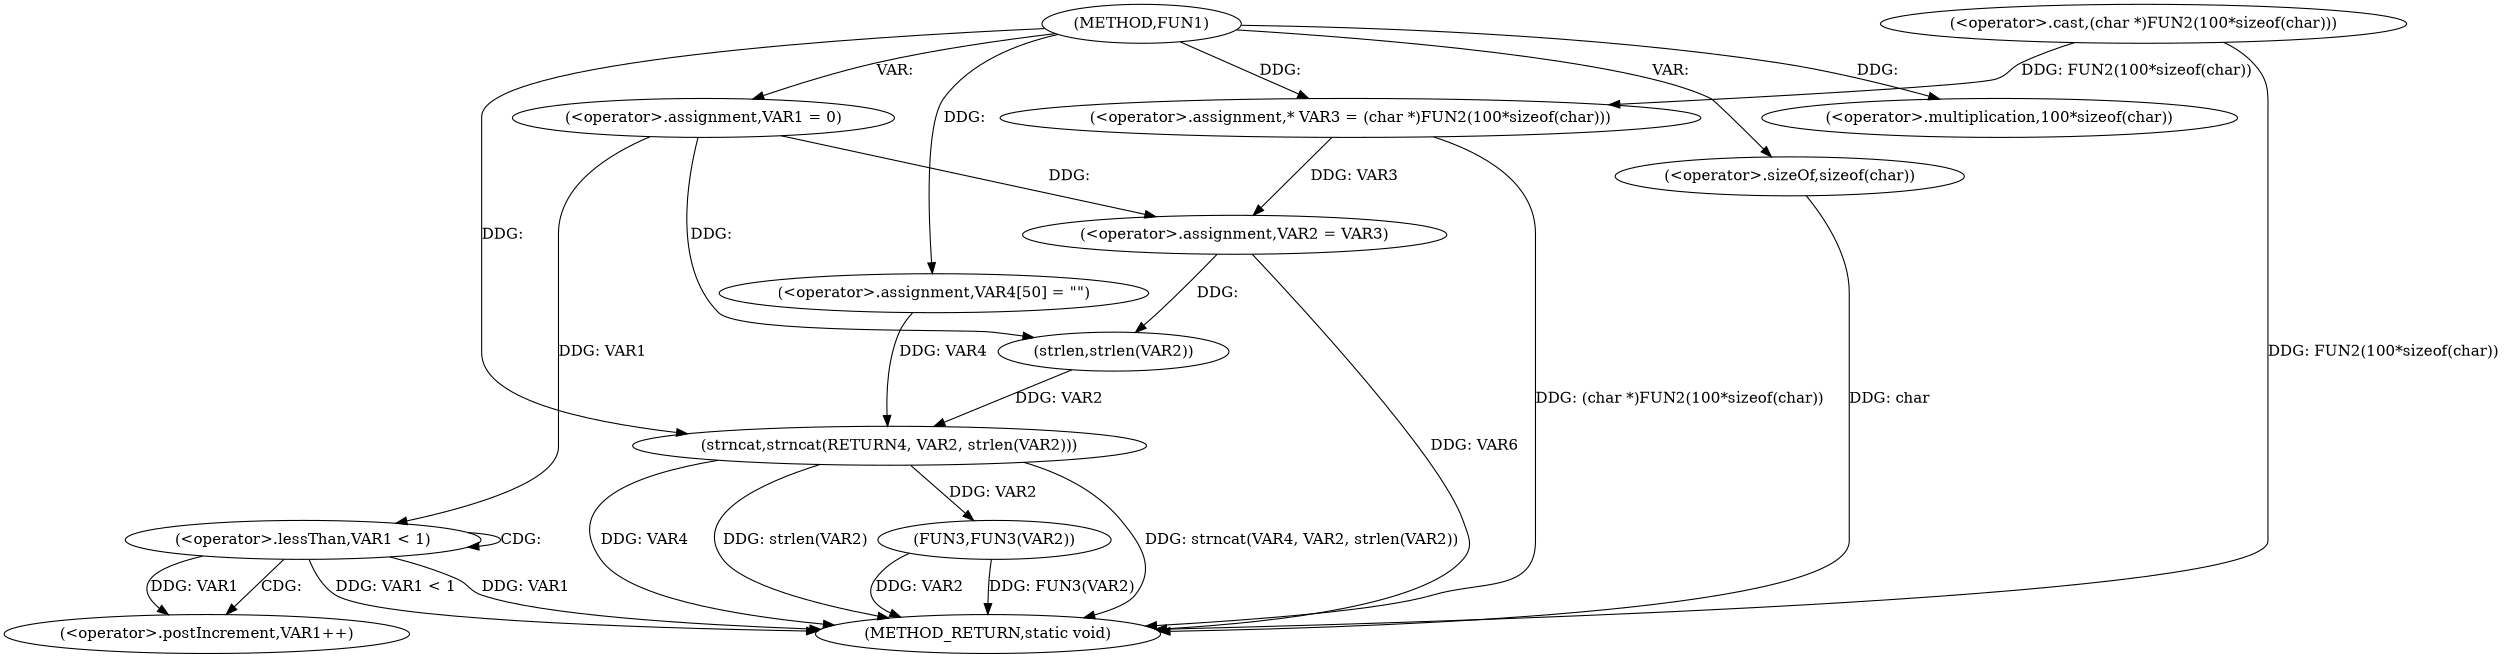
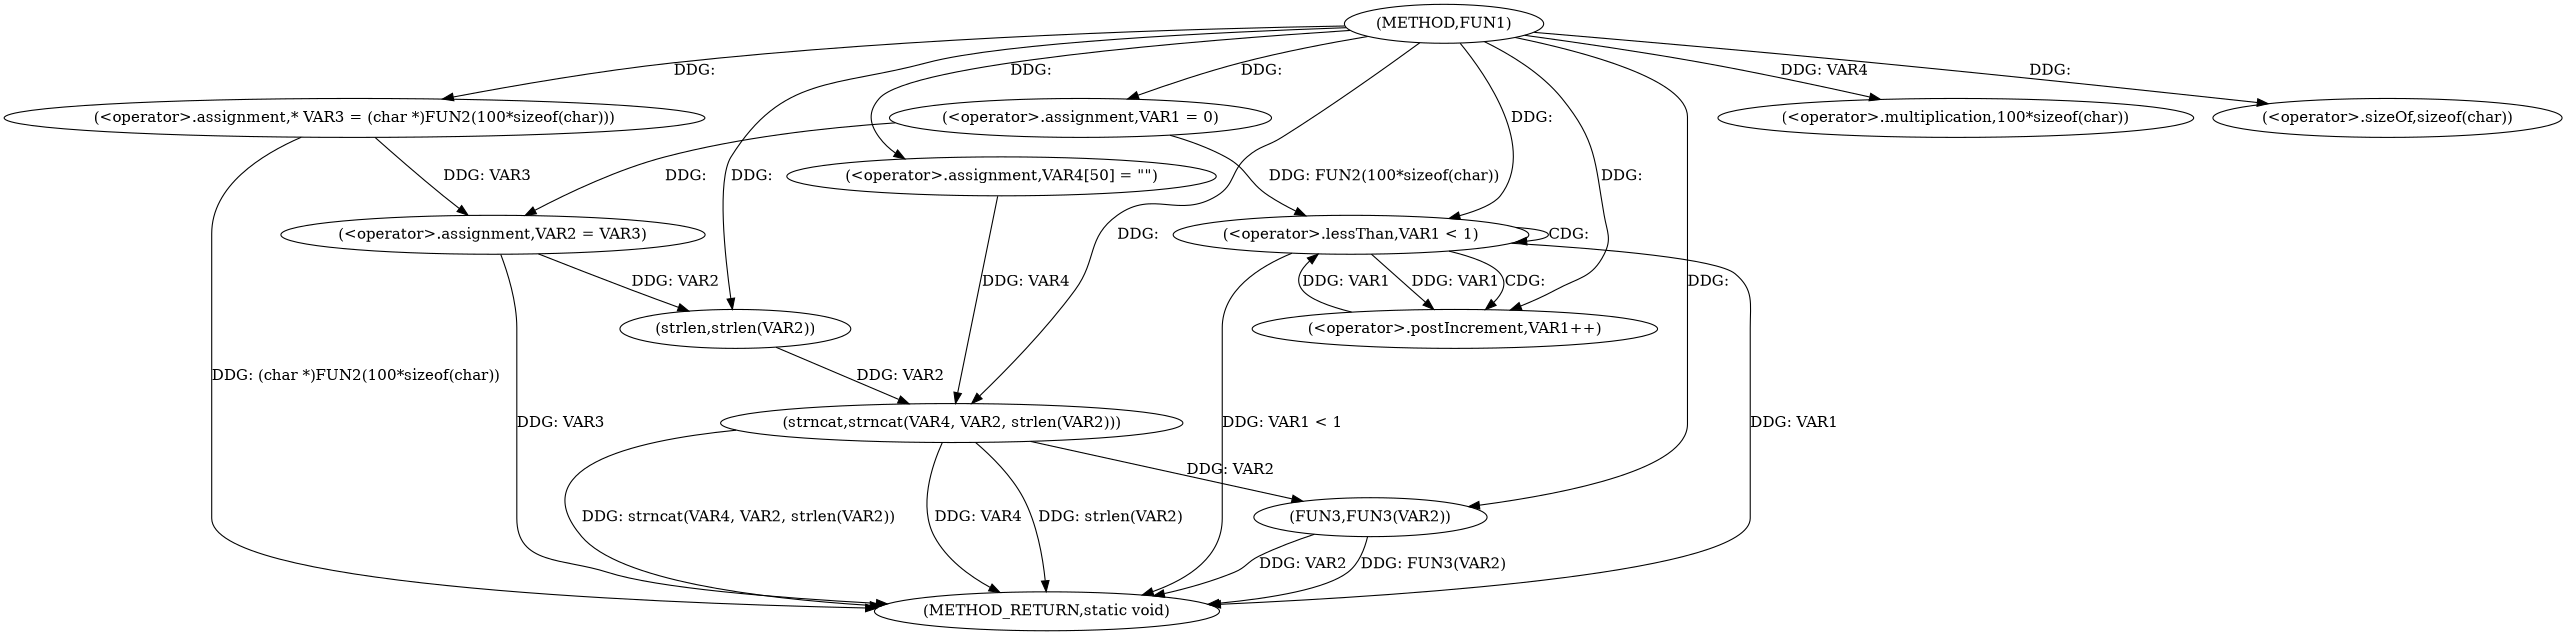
  digraph {
    n1 [label="(METHOD,FUN1)"]
    n2 [label="(<operator>.assignment,* VAR3 = (char *)FUN2(100*sizeof(char)))"]
    n3 [label="(<operator>.multiplication,100*sizeof(char))"]
    n4 [label="(<operator>.sizeOf,sizeof(char))"]
    n5 [label="(<operator>.assignment,VAR1 = 0)"]
    n6 [label="(<operator>.lessThan,VAR1 < 1)"]
    n7 [label="(<operator>.postIncrement,VAR1++)"]
    n8 [label="(<operator>.assignment,VAR4[50] = \"\")"]
-   n9 [label="(strncat,strncat(RETURN4, VAR2, strlen(VAR2)))"]
+   n9 [label="(strncat,strncat(VAR4, VAR2, strlen(VAR2)))"]
    n10 [label="(strlen,strlen(VAR2))"]
    n11 [label="(FUN3,FUN3(VAR2))"]
    n12 [label="(<operator>.assignment,VAR2 = VAR3)"]
    n13 [label="(METHOD_RETURN,static void)"]
-   n14 [label="(<operator>.cast,(char *)FUN2(100*sizeof(char)))"]
    n1 -> n2 [label="DDG: "]
-   n1 -> n3 [label="DDG: "]
-   n1 -> n4 [label="VAR: "]
-   n1 -> n5 [label="VAR: "]
+   n1 -> n3 [label="DDG: VAR4"]
+   n1 -> n4 [label="DDG: "]
+   n1 -> n5 [label="DDG: "]
+   n1 -> n6 [label="DDG: "]
+   n1 -> n7 [label="DDG: "]
    n1 -> n8 [label="DDG: "]
    n1 -> n9 [label="DDG: "]
-   n5 -> n10 [label="DDG: "]
+   n1 -> n10 [label="DDG: "]
+   n1 -> n11 [label="DDG: "]
    n2 -> n12 [label="DDG: VAR3"]
    n2 -> n13 [label="DDG: (char *)FUN2(100*sizeof(char))"]
-   n4 -> n13 [label="DDG: char"]
-   n5 -> n6 [label="DDG: VAR1"]
+   n5 -> n6 [label="DDG: FUN2(100*sizeof(char))"]
    n5 -> n12 [label="DDG: "]
    n6 -> n6 [label="CDG: "]
    n6 -> n7 [label="DDG: VAR1"]
    n6 -> n7 [label="CDG: "]
    n6 -> n13 [label="DDG: VAR1 < 1"]
    n6 -> n13 [label="DDG: VAR1"]
+   n7 -> n6 [label="DDG: VAR1"]
    n8 -> n9 [label="DDG: VAR4"]
    n9 -> n11 [label="DDG: VAR2"]
    n9 -> n13 [label="DDG: strncat(VAR4, VAR2, strlen(VAR2))"]
    n9 -> n13 [label="DDG: VAR4"]
    n9 -> n13 [label="DDG: strlen(VAR2)"]
    n10 -> n9 [label="DDG: VAR2"]
    n11 -> n13 [label="DDG: VAR2"]
    n11 -> n13 [label="DDG: FUN3(VAR2)"]
-   n12 -> n10 [label="DDG: "]
-   n12 -> n13 [label="DDG: VAR6"]
-   n14 -> n2 [label="DDG: FUN2(100*sizeof(char))"]
-   n14 -> n13 [label="DDG: FUN2(100*sizeof(char))"]
+   n12 -> n10 [label="DDG: VAR2"]
+   n12 -> n13 [label="DDG: VAR3"]
  }
